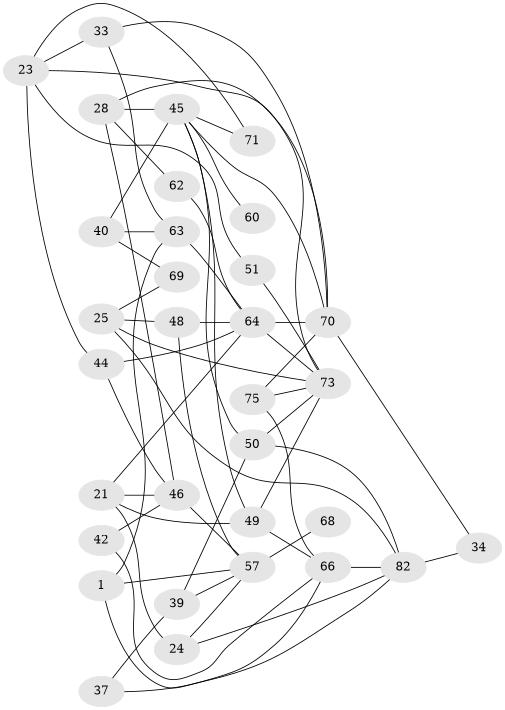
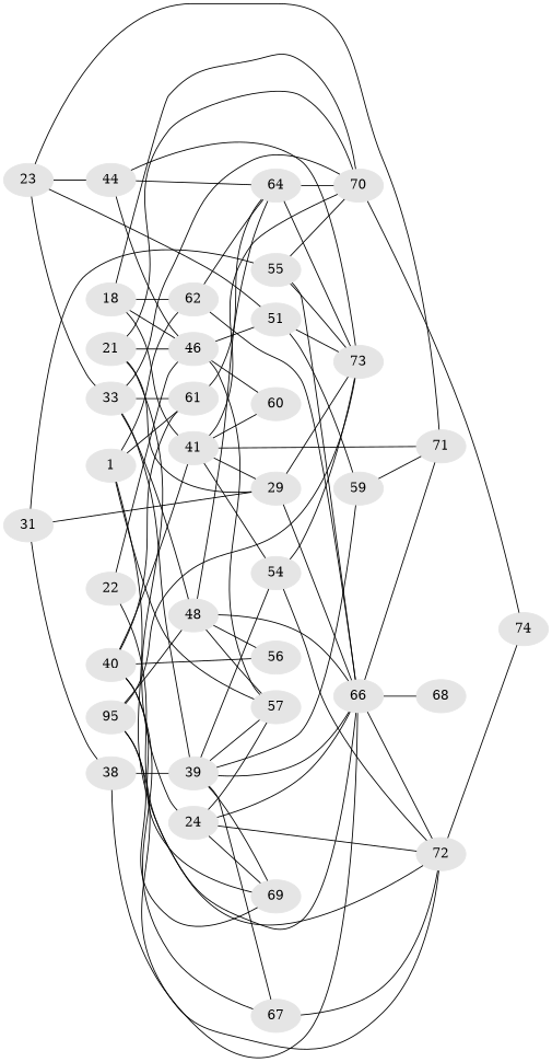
  graph {
    fontname="DejaVu Serif"
    rankdir=LR
    node [color=gray90 fontname="DejaVu Serif" style=filled]
    edge [fontname="DejaVu Serif"]
    57 [super="+53"]
    1
-   61 [super="+35" label=63]
+   61 [super="+35"]
    62
-   72 [super="+58" label=82]
+   72 [super="+58"]
    64 [super="+8+36"]
    66 [super="+54+27"]
-   74 [label=34]
+   74
    21 [super="+16"]
    24
    46 [super="+22"]
-   49 [super="+13"]
+   49 [super="+13" label=29]
    70 [super="+6+47"]
    69 [super="+30"]
    51 [super="+45"]
    60
    73 [super="+34+63"]
    23 [super="+10+20"]
    33 [super="+7"]
    44
    71
    48 [super="+43"]
    39 [super="+32"]
+   59
    68
-   25 [super="+2"]
-   28 [super="+11"]
-   41 [super="+9+18" label=45]
-   50
-   38 [label=37]
-   55 [super="+15" label=75]
+   25 [super="+2" label=95]
+   56
+   28 [super="+11" label=18]
+   41 [super="+9+18"]
+   50 [label=54]
+   31
+   38
+   55 [super="+15"]
+   67
    40 [super="+37"]
-   42
+   42 [label=22]
    1 -- 57
    1 -- 61 [weight=2]
+   1 -- 62
    1 -- 72 [weight=2]
    61 -- 64
    62 -- 64
+   62 -- 66
    72 -- 74
    64 -- 70 [weight=2]
    64 -- 73
    66 -- 72 [weight=2]
-   57 -- 68
+   66 -- 71
+   66 -- 68
    21 -- 24
    21 -- 46
    21 -- 49
-   21 -- 64
+   21 -- 70
    24 -- 57
    24 -- 72
+   24 -- 66 [weight=2]
+   24 -- 69
    46 -- 57
+   46 -- 51
+   46 -- 60
    49 -- 66 [weight=2]
    49 -- 73 [weight=2]
    70 -- 74
    51 -- 73
+   51 -- 59
    23 -- 51
    23 -- 33
    23 -- 44 [weight=2]
    23 -- 71 [weight=2]
    33 -- 61
    33 -- 70
+   33 -- 48
+   33 -- 39
    44 -- 64 [weight=2]
    44 -- 46 [weight=2]
-   23 -- 73
+   44 -- 73
    48 -- 57
    48 -- 64 [weight=2]
+   48 -- 66 [weight=2]
+   48 -- 56
    39 -- 57
+   39 -- 66 [weight=2]
+   39 -- 69 [weight=2]
+   39 -- 59
    39 -- 50
+   39 -- 67 [weight=2]
+   59 -- 71
    25 -- 72
    25 -- 69
    25 -- 73
    25 -- 48
    28 -- 62
    28 -- 46
    28 -- 70 [weight=2]
    28 -- 41 [weight=2]
    41 -- 49
    41 -- 70
    41 -- 60
    41 -- 71 [weight=2]
    41 -- 50
    50 -- 72
    50 -- 73
+   31 -- 49
+   31 -- 38
+   31 -- 55
    38 -- 66
    38 -- 39
    55 -- 66 [weight=2]
    55 -- 70 [weight=2]
    55 -- 73
+   67 -- 72
    40 -- 61
    40 -- 69
+   40 -- 56
    40 -- 41
+   40 -- 67 [weight=2]
    42 -- 66
    42 -- 46
  }
